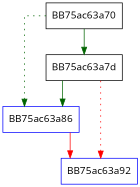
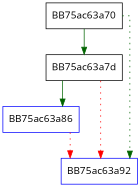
  digraph {
    fontname="Open Sans"
    splines=ortho
    node [color=blue fontname="Open Sans" shape=box]
    edge [color=darkgreen fontname="Open Sans" style=solid]
    BB75ac63a86
    BB75ac63a70 [color=black]
    BB75ac63a7d [color=black]
    BB75ac63a92
-   BB75ac63a86 -> BB75ac63a92 [color=red]
-   BB75ac63a70 -> BB75ac63a86 [style=dotted]
+   BB75ac63a86 -> BB75ac63a92 [color=red style=dotted]
+   BB75ac63a70 -> BB75ac63a92 [style=dotted]
    BB75ac63a70 -> BB75ac63a7d
    BB75ac63a7d -> BB75ac63a86
    BB75ac63a7d -> BB75ac63a92 [color=red style=dotted]
  }
